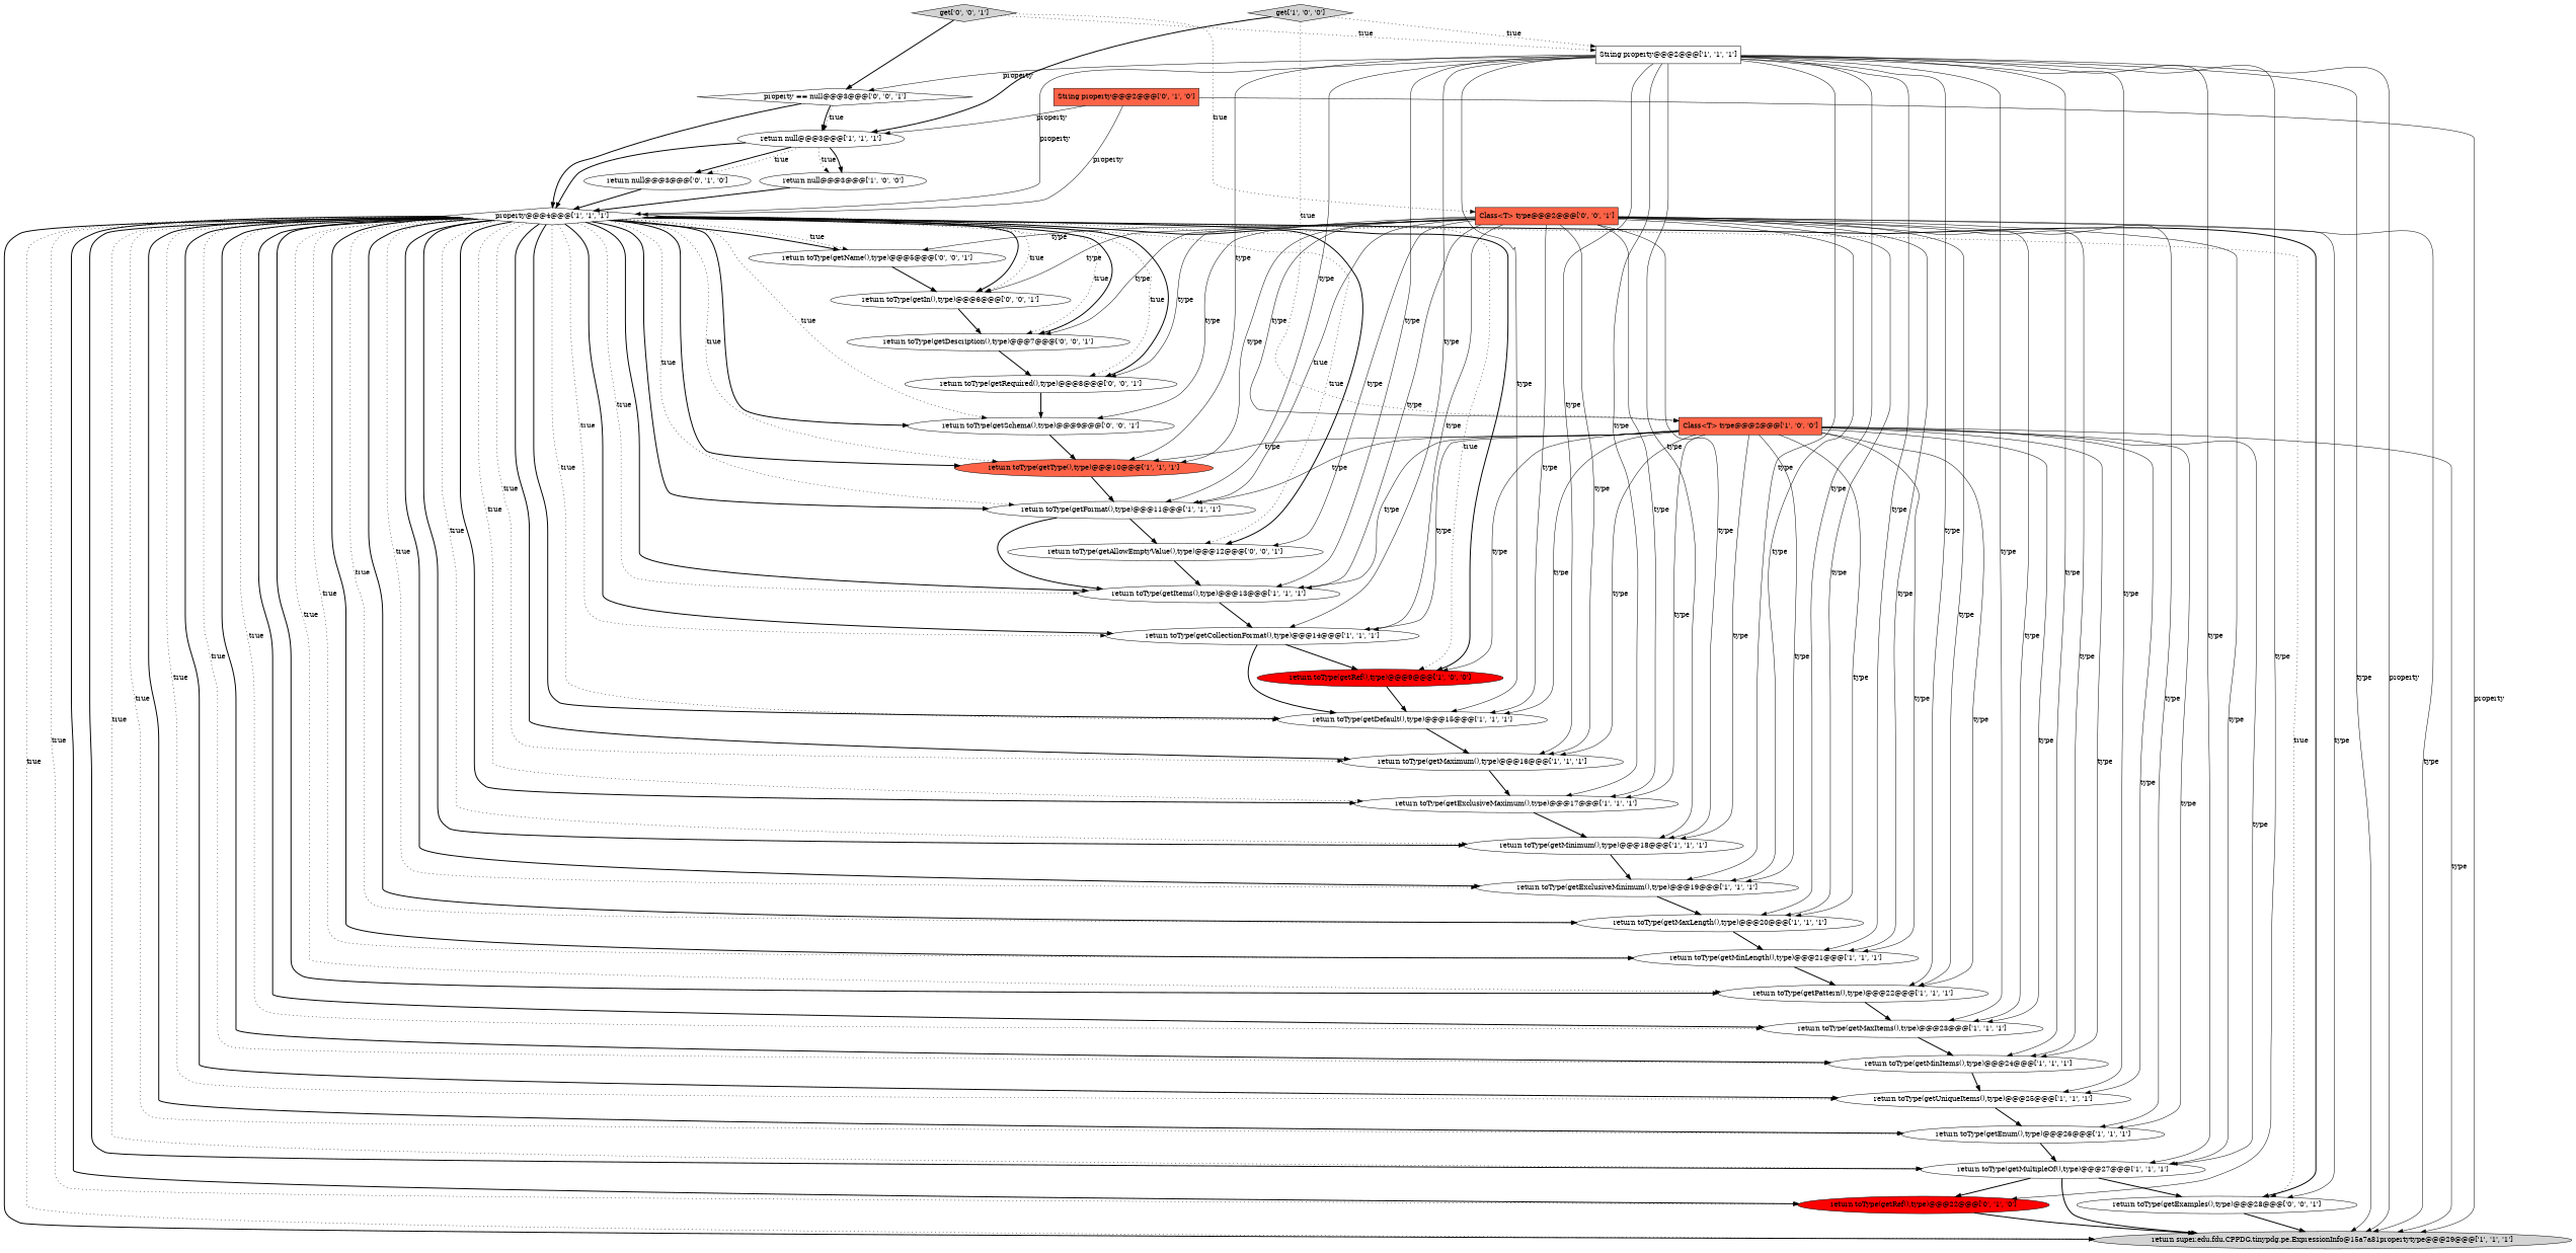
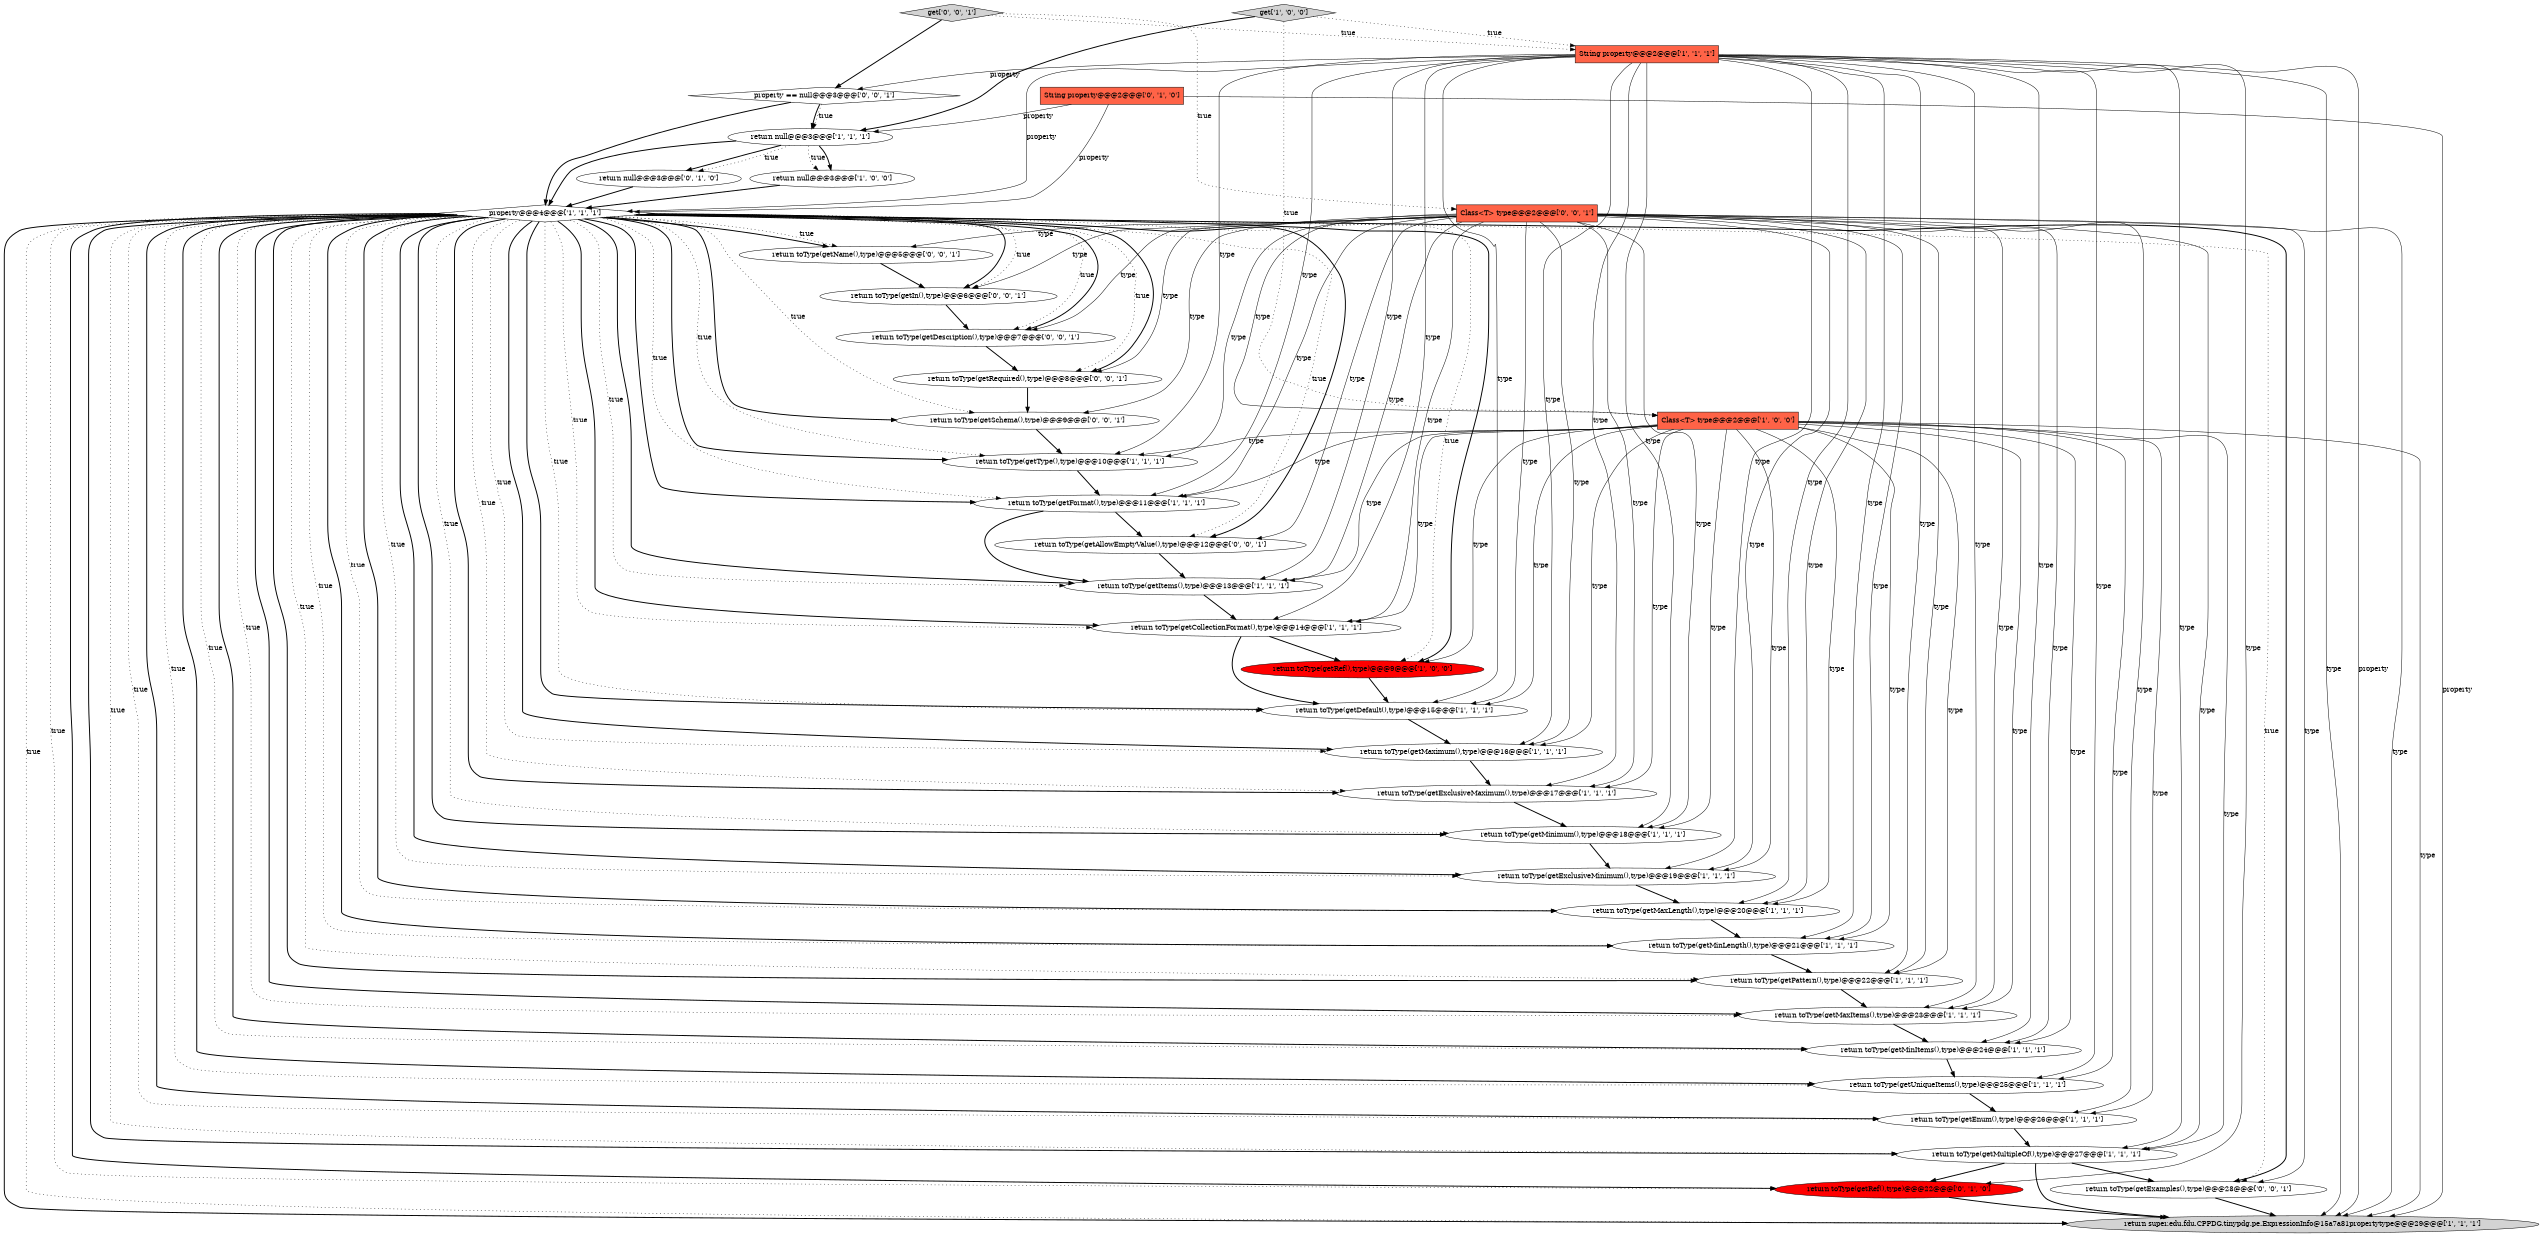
  digraph {
    node [fillcolor=white shape=ellipse style=filled]
    edge [style=solid]
    n1 [label="return toType(getName(),type)@@@5@@@['0', '0', '1']"]
    n2 [label="return toType(getIn(),type)@@@6@@@['0', '0', '1']"]
    n3 [label="return toType(getDescription(),type)@@@7@@@['0', '0', '1']"]
    n4 [label="property == null@@@3@@@['0', '0', '1']" shape=diamond]
    n5 [label="property@@@4@@@['1', '1', '1']" shape=diamond]
    n6 [label="return null@@@3@@@['1', '1', '1']"]
    n7 [label="return toType(getPattern(),type)@@@22@@@['1', '1', '1']"]
    n8 [label="return toType(getMaxLength(),type)@@@20@@@['1', '1', '1']"]
    n9 [label="return toType(getEnum(),type)@@@26@@@['1', '1', '1']"]
    n10 [label="return toType(getDefault(),type)@@@15@@@['1', '1', '1']"]
    n11 [label="return toType(getExclusiveMinimum(),type)@@@19@@@['1', '1', '1']"]
    n12 [label="return toType(getCollectionFormat(),type)@@@14@@@['1', '1', '1']"]
    n13 [fillcolor=red label="return toType(getRef(),type)@@@22@@@['0', '1', '0']"]
    n14 [label="return toType(getFormat(),type)@@@11@@@['1', '1', '1']"]
    n15 [label="return toType(getUniqueItems(),type)@@@25@@@['1', '1', '1']"]
    n16 [label="return toType(getMinItems(),type)@@@24@@@['1', '1', '1']"]
    n17 [label="return toType(getMaxItems(),type)@@@23@@@['1', '1', '1']"]
    n18 [label="return toType(getItems(),type)@@@13@@@['1', '1', '1']"]
    n19 [label="return toType(getExclusiveMaximum(),type)@@@17@@@['1', '1', '1']"]
-   n20 [fillcolor=tomato label="return toType(getType(),type)@@@10@@@['1', '1', '1']"]
+   n20 [label="return toType(getType(),type)@@@10@@@['1', '1', '1']"]
    n21 [label="return toType(getMinimum(),type)@@@18@@@['1', '1', '1']"]
    n22 [fillcolor=lightgray label="return super.edu.fdu.CPPDG.tinypdg.pe.ExpressionInfo@15a7a81propertytype@@@29@@@['1', '1', '1']"]
    n23 [label="return toType(getMultipleOf(),type)@@@27@@@['1', '1', '1']"]
    n24 [label="return toType(getMinLength(),type)@@@21@@@['1', '1', '1']"]
    n25 [label="return toType(getMaximum(),type)@@@16@@@['1', '1', '1']"]
    n26 [fillcolor=red label="return toType(getRef(),type)@@@9@@@['1', '0', '0']"]
    n27 [label="return toType(getAllowEmptyValue(),type)@@@12@@@['0', '0', '1']"]
    n28 [label="return toType(getSchema(),type)@@@9@@@['0', '0', '1']"]
    n29 [label="return toType(getRequired(),type)@@@8@@@['0', '0', '1']"]
    n30 [label="return toType(getExamples(),type)@@@28@@@['0', '0', '1']"]
    n31 [label="return null@@@3@@@['0', '1', '0']"]
    n32 [label="return null@@@3@@@['1', '0', '0']"]
-   n33 [label="String property@@@2@@@['1', '1', '1']" shape=box]
+   n33 [fillcolor=tomato label="String property@@@2@@@['1', '1', '1']" shape=box]
    n34 [fillcolor=tomato label="Class<T> type@@@2@@@['0', '0', '1']" shape=box]
    n35 [fillcolor=tomato label="Class<T> type@@@2@@@['1', '0', '0']" shape=box]
    n36 [fillcolor=lightgray label="get['1', '0', '0']" shape=diamond]
    n37 [fillcolor=tomato label="String property@@@2@@@['0', '1', '0']" shape=box]
    n38 [fillcolor=lightgray label="get['0', '0', '1']" shape=diamond]
    n1 -> n2 [style=bold]
    n2 -> n3 [style=bold]
    n3 -> n29 [style=bold]
    n4 -> n5 [style=bold]
    n4 -> n6 [style=bold]
    n4 -> n6 [label=true style=dotted]
    n5 -> n1 [style=bold]
    n5 -> n1 [label=true style=dotted]
    n5 -> n2 [style=bold]
    n5 -> n2 [label=true style=dotted]
    n5 -> n3 [label=true style=dotted]
    n5 -> n3 [style=bold]
    n5 -> n7 [style=bold]
    n5 -> n7 [label=true style=dotted]
    n5 -> n8 [label=true style=dotted]
    n5 -> n8 [style=bold]
    n5 -> n9 [label=true style=dotted]
    n5 -> n9 [style=bold]
    n5 -> n10 [style=bold]
    n5 -> n10 [label=true style=dotted]
    n5 -> n11 [label=true style=dotted]
    n5 -> n11 [style=bold]
    n5 -> n12 [label=true style=dotted]
    n5 -> n12 [style=bold]
    n5 -> n13 [label=true style=dotted]
    n5 -> n13 [style=bold]
    n5 -> n14 [style=bold]
    n5 -> n14 [label=true style=dotted]
    n5 -> n15 [label=true style=dotted]
    n5 -> n15 [style=bold]
    n5 -> n16 [label=true style=dotted]
    n5 -> n16 [style=bold]
    n5 -> n17 [label=true style=dotted]
    n5 -> n17 [style=bold]
    n5 -> n18 [label=true style=dotted]
    n5 -> n18 [style=bold]
    n5 -> n19 [style=bold]
    n5 -> n19 [label=true style=dotted]
    n5 -> n20 [style=bold]
    n5 -> n20 [label=true style=dotted]
    n5 -> n21 [style=bold]
    n5 -> n21 [label=true style=dotted]
    n5 -> n22 [style=bold]
    n5 -> n22 [label=true style=dotted]
    n5 -> n23 [style=bold]
    n5 -> n23 [label=true style=dotted]
    n5 -> n24 [label=true style=dotted]
    n5 -> n24 [style=bold]
    n5 -> n25 [label=true style=dotted]
    n5 -> n25 [style=bold]
    n5 -> n26 [label=true style=dotted]
    n5 -> n26 [style=bold]
    n5 -> n27 [label=true style=dotted]
    n5 -> n27 [style=bold]
    n5 -> n28 [style=bold]
    n5 -> n28 [label=true style=dotted]
    n5 -> n29 [label=true style=dotted]
    n5 -> n29 [style=bold]
    n5 -> n30 [label=true style=dotted]
    n5 -> n30 [style=bold]
    n6 -> n5 [style=bold]
    n6 -> n31 [style=bold]
    n6 -> n31 [label=true style=dotted]
    n6 -> n32 [label=true style=dotted]
    n6 -> n32 [style=bold]
    n7 -> n17 [style=bold]
    n8 -> n24 [style=bold]
    n9 -> n23 [style=bold]
    n10 -> n25 [style=bold]
    n11 -> n8 [style=bold]
    n12 -> n10 [style=bold]
    n12 -> n26 [style=bold]
    n13 -> n22 [style=bold]
    n14 -> n18 [style=bold]
    n14 -> n27 [style=bold]
    n15 -> n9 [style=bold]
    n16 -> n15 [style=bold]
    n17 -> n16 [style=bold]
    n18 -> n12 [style=bold]
    n19 -> n21 [style=bold]
    n20 -> n14 [style=bold]
    n21 -> n11 [style=bold]
    n23 -> n13 [style=bold]
    n23 -> n22 [style=bold]
    n23 -> n30 [style=bold]
    n24 -> n7 [style=bold]
    n25 -> n19 [style=bold]
    n26 -> n10 [style=bold]
    n27 -> n18 [style=bold]
    n28 -> n20 [style=bold]
    n29 -> n28 [style=bold]
    n30 -> n22 [style=bold]
    n31 -> n5 [style=bold]
    n32 -> n5 [style=bold]
    n33 -> n4 [label=property]
    n33 -> n5 [label=property]
    n33 -> n7 [label=type]
    n33 -> n8 [label=type]
    n33 -> n10 [label=type]
    n33 -> n11 [label=type]
    n33 -> n12 [label=type]
    n33 -> n13 [label=type]
    n33 -> n14 [label=type]
    n33 -> n15 [label=type]
    n33 -> n16 [label=type]
    n33 -> n17 [label=type]
    n33 -> n18 [label=type]
    n33 -> n19 [label=type]
    n33 -> n20 [label=type]
    n33 -> n21 [label=type]
    n33 -> n22 [label=type]
    n33 -> n22 [label=property]
    n33 -> n23 [label=type]
    n33 -> n24 [label=type]
    n33 -> n25 [label=type]
    n34 -> n1 [label=type]
    n34 -> n2 [label=type]
    n34 -> n3 [label=type]
    n34 -> n7 [label=type]
    n34 -> n8 [label=type]
    n34 -> n9 [label=type]
    n34 -> n10 [label=type]
    n34 -> n11 [label=type]
    n34 -> n12 [label=type]
-   n34 -> n14 [label=true]
+   n34 -> n14 [label=type]
    n34 -> n16 [label=type]
    n34 -> n17 [label=type]
    n34 -> n18 [label=type]
    n34 -> n19 [label=type]
    n34 -> n20 [label=type]
    n34 -> n21 [label=type]
    n34 -> n22 [label=type]
    n34 -> n23 [label=type]
    n34 -> n24 [label=type]
    n34 -> n25 [label=type]
    n34 -> n27 [label=type]
    n34 -> n28 [label=type]
    n34 -> n29 [label=type]
    n34 -> n30 [label=type]
    n34 -> n35 [label=type]
    n35 -> n7 [label=type]
    n35 -> n8 [label=type]
    n35 -> n9 [label=type]
    n35 -> n10 [label=type]
    n35 -> n11 [label=type]
    n35 -> n12 [label=type]
    n35 -> n14 [label=type]
    n35 -> n15 [label=type]
    n35 -> n16 [label=type]
    n35 -> n17 [label=type]
    n35 -> n18 [label=type]
    n35 -> n19 [label=type]
    n35 -> n20 [label=type]
    n35 -> n21 [label=type]
    n35 -> n22 [label=type]
    n35 -> n23 [label=type]
    n35 -> n24 [label=type]
    n35 -> n25 [label=type]
    n35 -> n26 [label=type]
    n36 -> n6 [style=bold]
    n36 -> n33 [label=true style=dotted]
    n36 -> n35 [label=true style=dotted]
    n37 -> n5 [label=property]
    n37 -> n6 [label=property]
    n37 -> n22 [label=property]
    n38 -> n4 [style=bold]
    n38 -> n33 [label=true style=dotted]
    n38 -> n34 [label=true style=dotted]
  }
